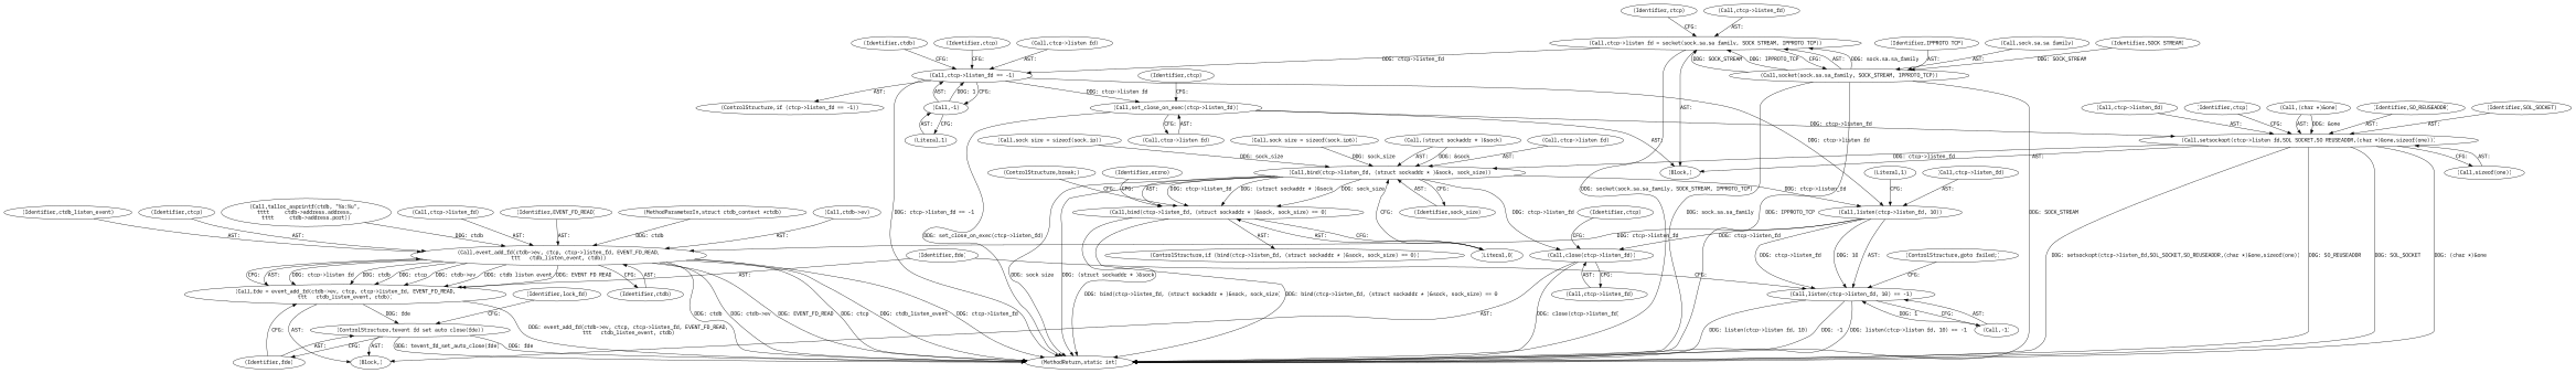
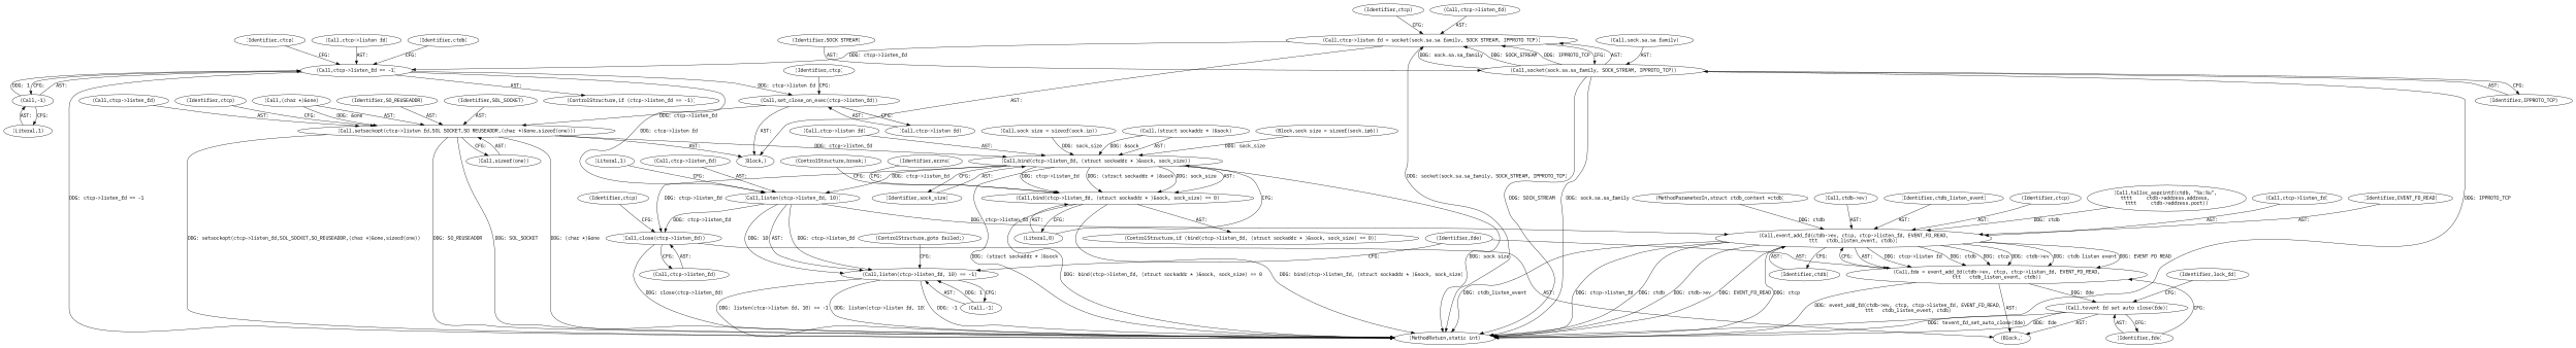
  digraph {
    fontname="IBM Plex Mono"
    node [fontname="IBM Plex Mono"]
    edge [fontname="IBM Plex Mono"]
    n1 [label="(Call,set_close_on_exec(ctcp->listen_fd))"]
    n2 [label="(Call,setsockopt(ctcp->listen_fd,SOL_SOCKET,SO_REUSEADDR,(char *)&one,sizeof(one)))"]
    n3 [label="(Block,)"]
    n4 [label="(Call,ctcp->listen_fd)"]
    n5 [label="(MethodReturn,static int)"]
    n6 [label="(Call,bind(ctcp->listen_fd, (struct sockaddr * )&sock, sock_size))"]
    n7 [label="(Call,sizeof(one))"]
    n8 [label="(Call,ctcp->listen_fd == -1)"]
    n9 [label="(Call,-1)"]
    n10 [label="(Call,listen(ctcp->listen_fd, 10))"]
    n11 [label="(ControlStructure,if (ctcp->listen_fd == -1))"]
    n12 [label="(Literal,1)"]
    n13 [label="(Call,close(ctcp->listen_fd))"]
    n14 [label="(Call,listen(ctcp->listen_fd, 10) == -1)"]
    n15 [label="(Call,event_add_fd(ctdb->ev, ctcp, ctcp->listen_fd, EVENT_FD_READ,\n\t\t\t   ctdb_listen_event, ctdb))"]
    n16 [label="(Block,)"]
    n17 [label="(Call,ctcp->listen_fd)"]
    n18 [label="(Call,ctcp->listen_fd = socket(sock.sa.sa_family, SOCK_STREAM, IPPROTO_TCP))"]
    n19 [label="(Call,socket(sock.sa.sa_family, SOCK_STREAM, IPPROTO_TCP))"]
    n20 [label="(Identifier,IPPROTO_TCP)"]
    n21 [label="(Call,bind(ctcp->listen_fd, (struct sockaddr * )&sock, sock_size) == 0)"]
    n22 [label="(Identifier,sock_size)"]
    n23 [label="(Literal,0)"]
    n24 [label="(ControlStructure,if (bind(ctcp->listen_fd, (struct sockaddr * )&sock, sock_size) == 0))"]
    n25 [label="(Call,-1)"]
    n26 [label="(Call,fde = event_add_fd(ctdb->ev, ctcp, ctcp->listen_fd, EVENT_FD_READ,\n\t\t\t   ctdb_listen_event, ctdb))"]
    n27 [label="(Identifier,ctdb)"]
-   n28 [label="(ControlStructure,tevent_fd_set_auto_close(fde))"]
+   n28 [label="(Call,tevent_fd_set_auto_close(fde))"]
    n29 [label="(Identifier,fde)"]
    n30 [label="(MethodParameterIn,struct ctdb_context *ctdb)"]
    n31 [label="(ControlStructure,break;)"]
    n32 [label="(Identifier,lock_fd)"]
    n33 [label="(Identifier,ctcp)"]
    n34 [label="(Identifier,ctcp)"]
-   n35 [label="(Call,sock_size = sizeof(sock.ip6))"]
+   n35 [label="(Block,sock_size = sizeof(sock.ip6))"]
    n36 [label="(Call,(char *)&one)"]
    n37 [label="(Call,ctdb->ev)"]
    n38 [label="(Call,(struct sockaddr * )&sock)"]
    n39 [label="(Identifier,ctdb)"]
    n40 [label="(Call,sock.sa.sa_family)"]
    n41 [label="(Identifier,ctdb_listen_event)"]
    n42 [label="(Identifier,ctcp)"]
    n43 [label="(Literal,1)"]
    n44 [label="(Identifier,ctcp)"]
    n45 [label="(Identifier,errno)"]
    n46 [label="(Call,ctcp->listen_fd)"]
    n47 [label="(Identifier,ctcp)"]
    n48 [label="(Identifier,SO_REUSEADDR)"]
    n49 [label="(Call,ctcp->listen_fd)"]
    n50 [label="(Call,talloc_asprintf(ctdb, \"%s:%u\", \n\t\t\t\t     ctdb->address.address, \n\t\t\t\t     ctdb->address.port))"]
    n51 [label="(ControlStructure,goto failed;)"]
    n52 [label="(Identifier,SOL_SOCKET)"]
    n53 [label="(Identifier,ctcp)"]
    n54 [label="(Identifier,SOCK_STREAM)"]
    n55 [label="(Call,ctcp->listen_fd)"]
    n56 [label="(Call,ctcp->listen_fd)"]
    n57 [label="(Call,sock_size = sizeof(sock.ip))"]
    n58 [label="(Identifier,fde)"]
    n59 [label="(Call,ctcp->listen_fd)"]
    n60 [label="(Identifier,EVENT_FD_READ)"]
    n61 [label="(Call,ctcp->listen_fd)"]
    n1 -> n2 [label="DDG: ctcp->listen_fd"]
    n1 -> n3 [label="AST: "]
    n1 -> n4 [label="CFG: "]
-   n1 -> n5 [label="DDG: set_close_on_exec(ctcp->listen_fd)"]
    n2 -> n3 [label="AST: "]
    n2 -> n5 [label="DDG: setsockopt(ctcp->listen_fd,SOL_SOCKET,SO_REUSEADDR,(char *)&one,sizeof(one))"]
    n2 -> n5 [label="DDG: SO_REUSEADDR"]
    n2 -> n5 [label="DDG: SOL_SOCKET"]
    n2 -> n5 [label="DDG: (char *)&one"]
    n2 -> n6 [label="DDG: ctcp->listen_fd"]
    n2 -> n7 [label="CFG: "]
    n4 -> n1 [label="AST: "]
    n6 -> n5 [label="DDG: sock_size"]
    n6 -> n5 [label="DDG: (struct sockaddr * )&sock"]
    n6 -> n10 [label="DDG: ctcp->listen_fd"]
    n6 -> n13 [label="DDG: ctcp->listen_fd"]
    n6 -> n21 [label="AST: "]
    n6 -> n21 [label="DDG: ctcp->listen_fd"]
    n6 -> n21 [label="DDG: (struct sockaddr * )&sock"]
    n6 -> n21 [label="DDG: sock_size"]
    n6 -> n22 [label="CFG: "]
    n7 -> n2 [label="AST: "]
    n8 -> n1 [label="DDG: ctcp->listen_fd"]
    n8 -> n5 [label="DDG: ctcp->listen_fd == -1"]
    n8 -> n9 [label="CFG: "]
    n8 -> n10 [label="DDG: ctcp->listen_fd"]
    n8 -> n11 [label="AST: "]
    n9 -> n8 [label="AST: "]
    n9 -> n8 [label="DDG: 1"]
    n9 -> n12 [label="CFG: "]
    n10 -> n13 [label="DDG: ctcp->listen_fd"]
    n10 -> n14 [label="AST: "]
    n10 -> n14 [label="DDG: ctcp->listen_fd"]
    n10 -> n14 [label="DDG: 10"]
    n10 -> n15 [label="DDG: ctcp->listen_fd"]
    n12 -> n9 [label="AST: "]
    n13 -> n5 [label="DDG: close(ctcp->listen_fd)"]
    n13 -> n16 [label="AST: "]
    n13 -> n17 [label="CFG: "]
    n14 -> n5 [label="DDG: listen(ctcp->listen_fd, 10)"]
    n14 -> n5 [label="DDG: -1"]
    n14 -> n5 [label="DDG: listen(ctcp->listen_fd, 10) == -1"]
    n14 -> n25 [label="CFG: "]
    n15 -> n5 [label="DDG: ctcp"]
    n15 -> n5 [label="DDG: ctdb_listen_event"]
    n15 -> n5 [label="DDG: ctcp->listen_fd"]
    n15 -> n5 [label="DDG: ctdb"]
    n15 -> n5 [label="DDG: ctdb->ev"]
    n15 -> n5 [label="DDG: EVENT_FD_READ"]
    n15 -> n26 [label="AST: "]
    n15 -> n26 [label="DDG: ctcp->listen_fd"]
    n15 -> n26 [label="DDG: ctdb"]
    n15 -> n26 [label="DDG: ctcp"]
    n15 -> n26 [label="DDG: ctdb->ev"]
    n15 -> n26 [label="DDG: ctdb_listen_event"]
    n15 -> n26 [label="DDG: EVENT_FD_READ"]
    n15 -> n27 [label="CFG: "]
    n17 -> n13 [label="AST: "]
    n18 -> n3 [label="AST: "]
    n18 -> n5 [label="DDG: socket(sock.sa.sa_family, SOCK_STREAM, IPPROTO_TCP)"]
    n18 -> n8 [label="DDG: ctcp->listen_fd"]
    n18 -> n19 [label="CFG: "]
    n19 -> n5 [label="DDG: SOCK_STREAM"]
    n19 -> n5 [label="DDG: sock.sa.sa_family"]
    n19 -> n5 [label="DDG: IPPROTO_TCP"]
    n19 -> n18 [label="AST: "]
    n19 -> n18 [label="DDG: sock.sa.sa_family"]
    n19 -> n18 [label="DDG: SOCK_STREAM"]
    n19 -> n18 [label="DDG: IPPROTO_TCP"]
+   n19 -> n20 [label="CFG: "]
    n20 -> n19 [label="AST: "]
    n21 -> n5 [label="DDG: bind(ctcp->listen_fd, (struct sockaddr * )&sock, sock_size)"]
    n21 -> n5 [label="DDG: bind(ctcp->listen_fd, (struct sockaddr * )&sock, sock_size) == 0"]
    n21 -> n23 [label="CFG: "]
    n21 -> n24 [label="AST: "]
    n22 -> n6 [label="AST: "]
    n23 -> n6 [label="CFG: "]
    n23 -> n21 [label="AST: "]
    n25 -> n14 [label="AST: "]
    n25 -> n14 [label="DDG: 1"]
    n26 -> n5 [label="DDG: event_add_fd(ctdb->ev, ctcp, ctcp->listen_fd, EVENT_FD_READ,\n\t\t\t   ctdb_listen_event, ctdb)"]
    n26 -> n15 [label="CFG: "]
    n26 -> n16 [label="AST: "]
    n26 -> n28 [label="DDG: fde"]
    n27 -> n15 [label="AST: "]
    n28 -> n5 [label="DDG: tevent_fd_set_auto_close(fde)"]
    n28 -> n5 [label="DDG: fde"]
    n28 -> n16 [label="AST: "]
    n28 -> n29 [label="CFG: "]
    n29 -> n26 [label="CFG: "]
    n29 -> n28 [label="AST: "]
    n30 -> n15 [label="DDG: ctdb"]
    n31 -> n21 [label="CFG: "]
    n32 -> n28 [label="CFG: "]
    n33 -> n13 [label="CFG: "]
    n34 -> n2 [label="CFG: "]
    n35 -> n6 [label="DDG: sock_size"]
    n36 -> n2 [label="AST: "]
    n36 -> n2 [label="DDG: &one"]
    n37 -> n15 [label="AST: "]
    n38 -> n6 [label="AST: "]
    n38 -> n6 [label="DDG: &sock"]
    n39 -> n8 [label="CFG: "]
    n40 -> n19 [label="AST: "]
    n41 -> n15 [label="AST: "]
    n42 -> n1 [label="CFG: "]
    n43 -> n10 [label="CFG: "]
    n44 -> n18 [label="CFG: "]
    n45 -> n21 [label="CFG: "]
    n46 -> n6 [label="AST: "]
    n47 -> n15 [label="AST: "]
    n48 -> n2 [label="AST: "]
    n49 -> n10 [label="AST: "]
    n50 -> n15 [label="DDG: ctdb"]
    n51 -> n14 [label="CFG: "]
    n52 -> n2 [label="AST: "]
    n53 -> n8 [label="CFG: "]
-   n54 -> n19 [label="DDG: SOCK_STREAM"]
+   n54 -> n19 [label="AST: "]
    n55 -> n15 [label="AST: "]
    n56 -> n2 [label="AST: "]
    n57 -> n6 [label="DDG: sock_size"]
    n58 -> n14 [label="CFG: "]
    n58 -> n26 [label="AST: "]
    n59 -> n8 [label="AST: "]
    n60 -> n15 [label="AST: "]
    n61 -> n18 [label="AST: "]
  }
